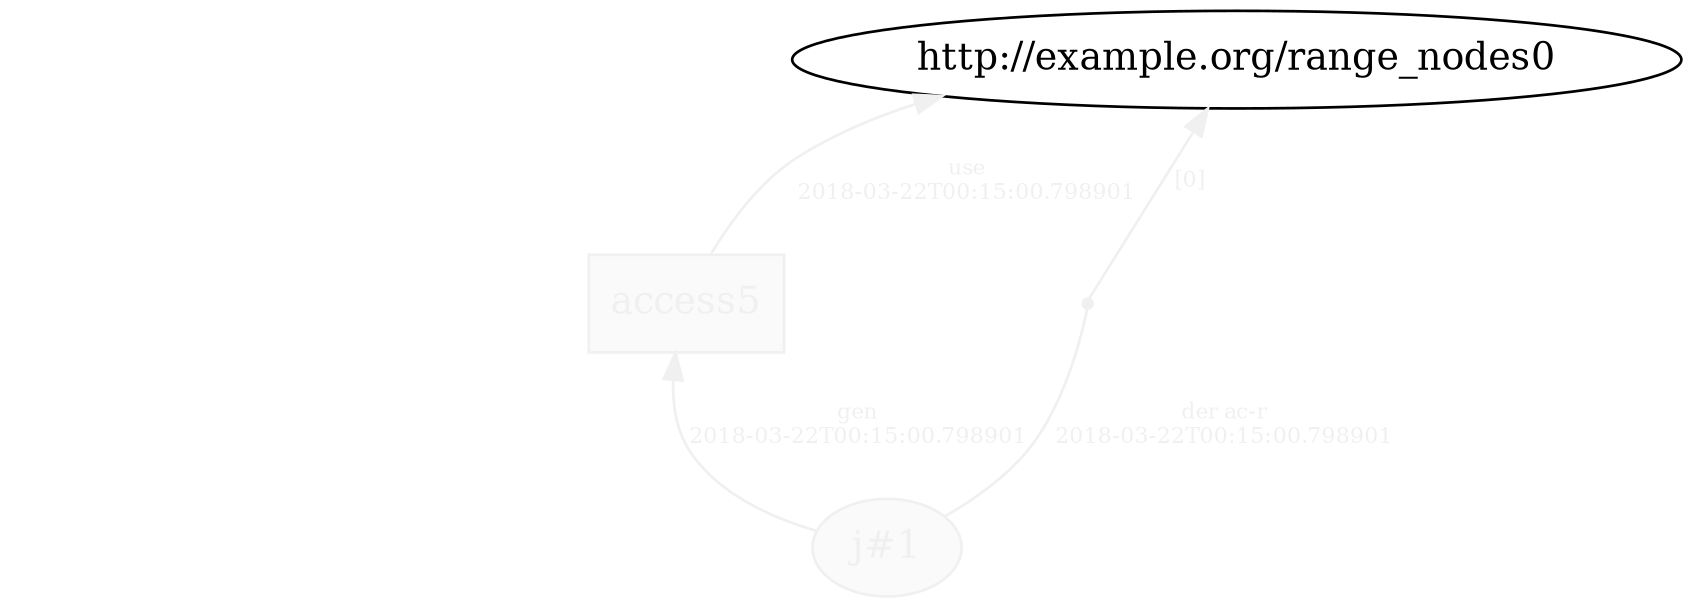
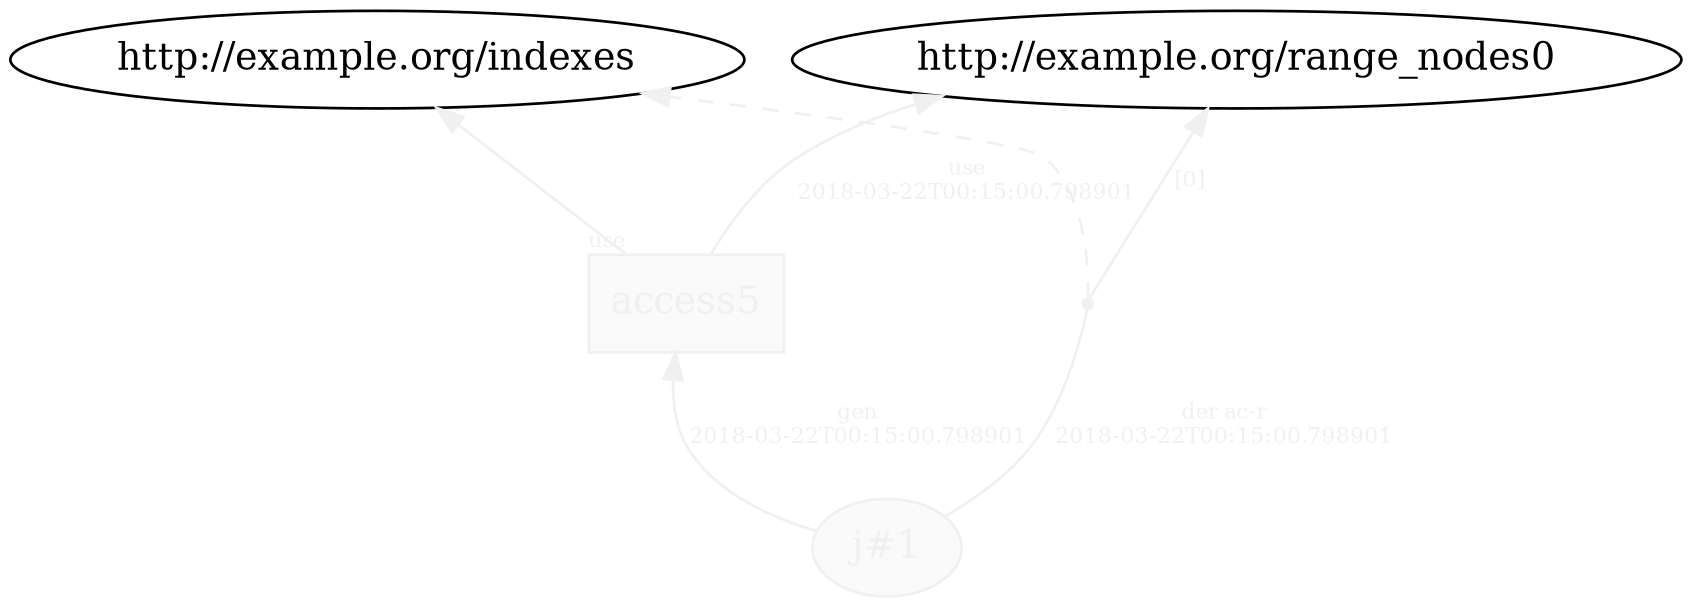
  digraph {
    rankdir=BT
    node [color="#F0F0F0" fontcolor="#F0F0F0"]
    edge [angle=60.0 color="#F0F0F0" distance=1.5 fontcolor="#F0F0F0" fontsize=8 rotation=20]
    n1 [fillcolor="#FAFAFA" label="j#1" style=filled]
    n2 [fillcolor="#FAFAFA" label=access5 shape=polygon sides=4 style=filled]
    bn0 [shape=point]
+   "http://example.org/indexes" [color="" fontcolor=""]
    "http://example.org/range_nodes0" [color="" fontcolor=""]
    n1 -> n2 [label="gen\n2018-03-22T00:15:00.798901"]
    n1 -> bn0 [arrowhead=none label="der ac-r\n2018-03-22T00:15:00.798901"]
+   n2 -> "http://example.org/indexes" [labelangle=60.0 labeldistance=1.5 labelfontsize=8 taillabel=use angle="" distance="" fontsize=""]
    n2 -> "http://example.org/range_nodes0" [label="use\n2018-03-22T00:15:00.798901"]
+   bn0 -> "http://example.org/indexes" [style=dashed angle="" distance="" fontsize="" rotation=""]
    bn0 -> "http://example.org/range_nodes0" [label="[0]"]
  }
